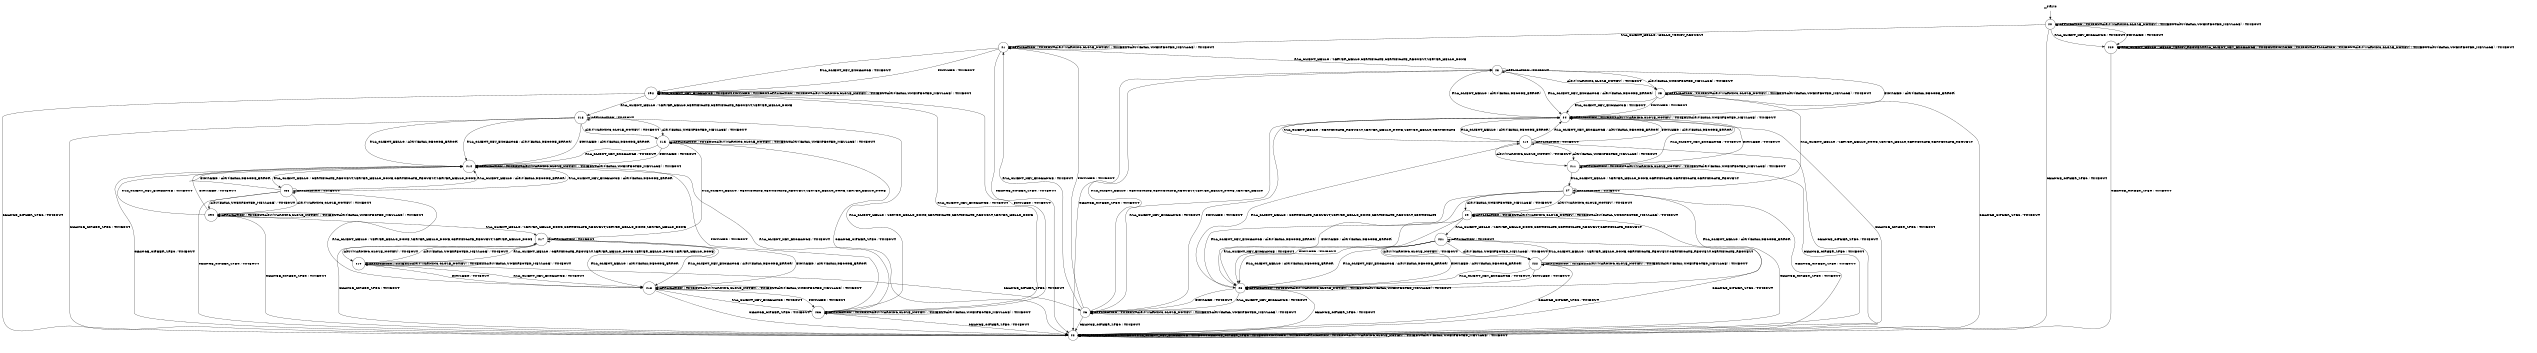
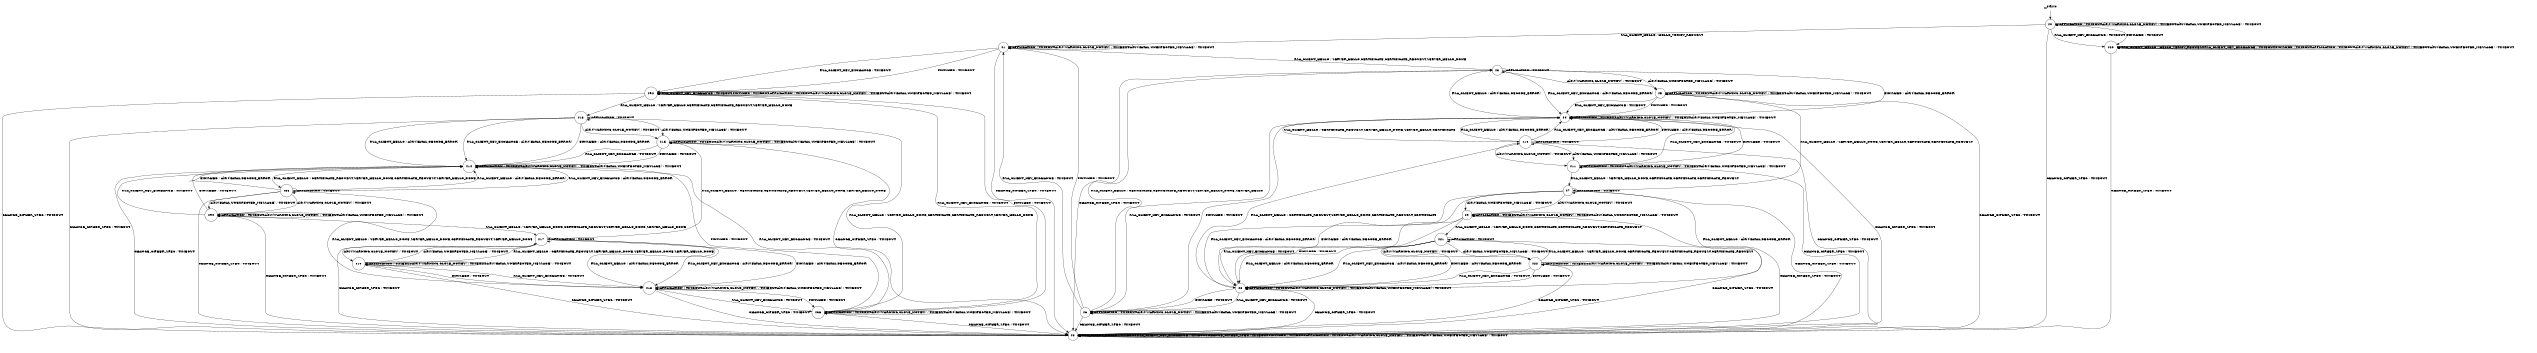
  digraph {
    node [shape=circle]
    __start0 [shape=none]
    n2 [label=s0]
    n3 [label=s1]
    n4 [label=s2]
    n5 [label=s20]
    n6 [label=s3]
    n7 [label=s92]
    n8 [label=s4]
    n9 [label=s5]
    n10 [label=s13]
    n11 [label=s6]
    n12 [label=s10]
    n13 [label=s7]
    n14 [label=s11]
    n15 [label=s8]
    n16 [label=s9]
    n17 [label=s21]
    n18 [label=s22]
    n19 [label=s14]
    n20 [label=s15]
    n21 [label=s36]
    n22 [label=s53]
    n23 [label=s17]
    n24 [label=s94]
    n25 [label=s18]
    n26 [label=s19]
    __start0 -> n2
    n2 -> n2 [label="APPLICATION / TIMEOUT"]
    n2 -> n2 [label="Alert(WARNING,CLOSE_NOTIFY) / TIMEOUT"]
    n2 -> n2 [label="Alert(FATAL,UNEXPECTED_MESSAGE) / TIMEOUT"]
    n2 -> n3 [label="RSA_CLIENT_HELLO / HELLO_VERIFY_REQUEST"]
    n2 -> n4 [label="CHANGE_CIPHER_SPEC / TIMEOUT"]
    n2 -> n5 [label="RSA_CLIENT_KEY_EXCHANGE / TIMEOUT"]
    n2 -> n5 [label="FINISHED / TIMEOUT"]
    n3 -> n3 [label="APPLICATION / TIMEOUT"]
    n3 -> n3 [label="Alert(WARNING,CLOSE_NOTIFY) / TIMEOUT"]
    n3 -> n3 [label="Alert(FATAL,UNEXPECTED_MESSAGE) / TIMEOUT"]
    n3 -> n4 [label="CHANGE_CIPHER_SPEC / TIMEOUT"]
    n3 -> n6 [label="RSA_CLIENT_HELLO / SERVER_HELLO,CERTIFICATE,CERTIFICATE_REQUEST,SERVER_HELLO_DONE"]
    n3 -> n7 [label="RSA_CLIENT_KEY_EXCHANGE / TIMEOUT"]
    n3 -> n7 [label="FINISHED / TIMEOUT"]
    n4 -> n4 [label="RSA_CLIENT_HELLO / TIMEOUT"]
    n4 -> n4 [label="RSA_CLIENT_KEY_EXCHANGE / TIMEOUT"]
    n4 -> n4 [label="CHANGE_CIPHER_SPEC / TIMEOUT"]
    n4 -> n4 [label="FINISHED / TIMEOUT"]
    n4 -> n4 [label="APPLICATION / TIMEOUT"]
    n4 -> n4 [label="Alert(WARNING,CLOSE_NOTIFY) / TIMEOUT"]
    n4 -> n4 [label="Alert(FATAL,UNEXPECTED_MESSAGE) / TIMEOUT"]
    n5 -> n4 [label="CHANGE_CIPHER_SPEC / TIMEOUT"]
    n5 -> n5 [label="RSA_CLIENT_HELLO / HELLO_VERIFY_REQUEST"]
    n5 -> n5 [label="RSA_CLIENT_KEY_EXCHANGE / TIMEOUT"]
    n5 -> n5 [label="FINISHED / TIMEOUT"]
    n5 -> n5 [label="APPLICATION / TIMEOUT"]
    n5 -> n5 [label="Alert(WARNING,CLOSE_NOTIFY) / TIMEOUT"]
    n5 -> n5 [label="Alert(FATAL,UNEXPECTED_MESSAGE) / TIMEOUT"]
    n6 -> n4 [label="CHANGE_CIPHER_SPEC / TIMEOUT"]
    n6 -> n6 [label="APPLICATION / TIMEOUT"]
    n6 -> n8 [label="RSA_CLIENT_HELLO / Alert(FATAL,DECODE_ERROR)"]
    n6 -> n8 [label="RSA_CLIENT_KEY_EXCHANGE / Alert(FATAL,DECODE_ERROR)"]
    n6 -> n8 [label="FINISHED / Alert(FATAL,DECODE_ERROR)"]
    n6 -> n9 [label="Alert(WARNING,CLOSE_NOTIFY) / TIMEOUT"]
    n6 -> n9 [label="Alert(FATAL,UNEXPECTED_MESSAGE) / TIMEOUT"]
    n7 -> n4 [label="CHANGE_CIPHER_SPEC / TIMEOUT"]
    n7 -> n7 [label="RSA_CLIENT_KEY_EXCHANGE / TIMEOUT"]
    n7 -> n7 [label="FINISHED / TIMEOUT"]
    n7 -> n7 [label="APPLICATION / TIMEOUT"]
    n7 -> n7 [label="Alert(WARNING,CLOSE_NOTIFY) / TIMEOUT"]
    n7 -> n7 [label="Alert(FATAL,UNEXPECTED_MESSAGE) / TIMEOUT"]
    n7 -> n10 [label="RSA_CLIENT_HELLO / SERVER_HELLO,CERTIFICATE,CERTIFICATE_REQUEST,SERVER_HELLO_DONE"]
    n8 -> n4 [label="CHANGE_CIPHER_SPEC / TIMEOUT"]
    n8 -> n8 [label="APPLICATION / TIMEOUT"]
    n8 -> n8 [label="Alert(WARNING,CLOSE_NOTIFY) / TIMEOUT"]
    n8 -> n8 [label="Alert(FATAL,UNEXPECTED_MESSAGE) / TIMEOUT"]
    n8 -> n11 [label="RSA_CLIENT_KEY_EXCHANGE / TIMEOUT"]
    n8 -> n11 [label="FINISHED / TIMEOUT"]
    n8 -> n12 [label="RSA_CLIENT_HELLO / CERTIFICATE_REQUEST,SERVER_HELLO_DONE,SERVER_HELLO,CERTIFICATE"]
    n9 -> n4 [label="CHANGE_CIPHER_SPEC / TIMEOUT"]
    n9 -> n8 [label="RSA_CLIENT_KEY_EXCHANGE / TIMEOUT"]
    n9 -> n8 [label="FINISHED / TIMEOUT"]
    n9 -> n9 [label="APPLICATION / TIMEOUT"]
    n9 -> n9 [label="Alert(WARNING,CLOSE_NOTIFY) / TIMEOUT"]
    n9 -> n9 [label="Alert(FATAL,UNEXPECTED_MESSAGE) / TIMEOUT"]
    n9 -> n13 [label="RSA_CLIENT_HELLO / SERVER_HELLO_DONE,SERVER_HELLO,CERTIFICATE,CERTIFICATE_REQUEST"]
    n10 -> n4 [label="CHANGE_CIPHER_SPEC / TIMEOUT"]
    n10 -> n10 [label="APPLICATION / TIMEOUT"]
    n10 -> n19 [label="RSA_CLIENT_HELLO / Alert(FATAL,DECODE_ERROR)"]
    n10 -> n19 [label="RSA_CLIENT_KEY_EXCHANGE / Alert(FATAL,DECODE_ERROR)"]
    n10 -> n19 [label="FINISHED / Alert(FATAL,DECODE_ERROR)"]
    n10 -> n20 [label="Alert(WARNING,CLOSE_NOTIFY) / TIMEOUT"]
    n10 -> n20 [label="Alert(FATAL,UNEXPECTED_MESSAGE) / TIMEOUT"]
    n11 -> n3 [label="RSA_CLIENT_KEY_EXCHANGE / TIMEOUT"]
    n11 -> n3 [label="FINISHED / TIMEOUT"]
    n11 -> n4 [label="CHANGE_CIPHER_SPEC / TIMEOUT"]
    n11 -> n6 [label="RSA_CLIENT_HELLO / CERTIFICATE,CERTIFICATE_REQUEST,SERVER_HELLO_DONE,SERVER_HELLO"]
    n11 -> n11 [label="APPLICATION / TIMEOUT"]
    n11 -> n11 [label="Alert(WARNING,CLOSE_NOTIFY) / TIMEOUT"]
    n11 -> n11 [label="Alert(FATAL,UNEXPECTED_MESSAGE) / TIMEOUT"]
    n12 -> n4 [label="CHANGE_CIPHER_SPEC / TIMEOUT"]
    n12 -> n8 [label="RSA_CLIENT_HELLO / Alert(FATAL,DECODE_ERROR)"]
    n12 -> n8 [label="RSA_CLIENT_KEY_EXCHANGE / Alert(FATAL,DECODE_ERROR)"]
    n12 -> n8 [label="FINISHED / Alert(FATAL,DECODE_ERROR)"]
    n12 -> n12 [label="APPLICATION / TIMEOUT"]
    n12 -> n14 [label="Alert(WARNING,CLOSE_NOTIFY) / TIMEOUT"]
    n12 -> n14 [label="Alert(FATAL,UNEXPECTED_MESSAGE) / TIMEOUT"]
    n13 -> n4 [label="CHANGE_CIPHER_SPEC / TIMEOUT"]
    n13 -> n13 [label="APPLICATION / TIMEOUT"]
    n13 -> n15 [label="RSA_CLIENT_HELLO / Alert(FATAL,DECODE_ERROR)"]
    n13 -> n15 [label="RSA_CLIENT_KEY_EXCHANGE / Alert(FATAL,DECODE_ERROR)"]
    n13 -> n15 [label="FINISHED / Alert(FATAL,DECODE_ERROR)"]
    n13 -> n16 [label="Alert(WARNING,CLOSE_NOTIFY) / TIMEOUT"]
    n13 -> n16 [label="Alert(FATAL,UNEXPECTED_MESSAGE) / TIMEOUT"]
    n14 -> n4 [label="CHANGE_CIPHER_SPEC / TIMEOUT"]
    n14 -> n8 [label="RSA_CLIENT_KEY_EXCHANGE / TIMEOUT"]
    n14 -> n8 [label="FINISHED / TIMEOUT"]
    n14 -> n13 [label="RSA_CLIENT_HELLO / SERVER_HELLO_DONE,CERTIFICATE,CERTIFICATE,CERTIFICATE_REQUEST"]
    n14 -> n14 [label="APPLICATION / TIMEOUT"]
    n14 -> n14 [label="Alert(WARNING,CLOSE_NOTIFY) / TIMEOUT"]
    n14 -> n14 [label="Alert(FATAL,UNEXPECTED_MESSAGE) / TIMEOUT"]
    n15 -> n4 [label="CHANGE_CIPHER_SPEC / TIMEOUT"]
    n15 -> n11 [label="RSA_CLIENT_KEY_EXCHANGE / TIMEOUT"]
    n15 -> n11 [label="FINISHED / TIMEOUT"]
    n15 -> n12 [label="RSA_CLIENT_HELLO / CERTIFICATE_REQUEST,SERVER_HELLO_DONE,CERTIFICATE_REQUEST,CERTIFICATE"]
    n15 -> n15 [label="APPLICATION / TIMEOUT"]
    n15 -> n15 [label="Alert(WARNING,CLOSE_NOTIFY) / TIMEOUT"]
    n15 -> n15 [label="Alert(FATAL,UNEXPECTED_MESSAGE) / TIMEOUT"]
    n16 -> n4 [label="CHANGE_CIPHER_SPEC / TIMEOUT"]
    n16 -> n15 [label="RSA_CLIENT_KEY_EXCHANGE / TIMEOUT"]
    n16 -> n15 [label="FINISHED / TIMEOUT"]
    n16 -> n16 [label="APPLICATION / TIMEOUT"]
    n16 -> n16 [label="Alert(WARNING,CLOSE_NOTIFY) / TIMEOUT"]
    n16 -> n16 [label="Alert(FATAL,UNEXPECTED_MESSAGE) / TIMEOUT"]
    n16 -> n17 [label="RSA_CLIENT_HELLO / SERVER_HELLO_DONE,CERTIFICATE,CERTIFICATE_REQUEST,CERTIFICATE_REQUEST"]
    n17 -> n4 [label="CHANGE_CIPHER_SPEC / TIMEOUT"]
    n17 -> n15 [label="RSA_CLIENT_HELLO / Alert(FATAL,DECODE_ERROR)"]
    n17 -> n15 [label="RSA_CLIENT_KEY_EXCHANGE / Alert(FATAL,DECODE_ERROR)"]
    n17 -> n15 [label="FINISHED / Alert(FATAL,DECODE_ERROR)"]
    n17 -> n17 [label="APPLICATION / TIMEOUT"]
    n17 -> n18 [label="Alert(WARNING,CLOSE_NOTIFY) / TIMEOUT"]
    n17 -> n18 [label="Alert(FATAL,UNEXPECTED_MESSAGE) / TIMEOUT"]
    n18 -> n4 [label="CHANGE_CIPHER_SPEC / TIMEOUT"]
    n18 -> n15 [label="RSA_CLIENT_KEY_EXCHANGE / TIMEOUT"]
    n18 -> n15 [label="FINISHED / TIMEOUT"]
    n18 -> n17 [label="RSA_CLIENT_HELLO / SERVER_HELLO_DONE,CERTIFICATE_REQUEST,CERTIFICATE_REQUEST,CERTIFICATE_REQUEST"]
    n18 -> n18 [label="APPLICATION / TIMEOUT"]
    n18 -> n18 [label="Alert(WARNING,CLOSE_NOTIFY) / TIMEOUT"]
    n18 -> n18 [label="Alert(FATAL,UNEXPECTED_MESSAGE) / TIMEOUT"]
    n19 -> n4 [label="CHANGE_CIPHER_SPEC / TIMEOUT"]
    n19 -> n19 [label="APPLICATION / TIMEOUT"]
    n19 -> n19 [label="Alert(WARNING,CLOSE_NOTIFY) / TIMEOUT"]
    n19 -> n19 [label="Alert(FATAL,UNEXPECTED_MESSAGE) / TIMEOUT"]
    n19 -> n21 [label="RSA_CLIENT_KEY_EXCHANGE / TIMEOUT"]
    n19 -> n21 [label="FINISHED / TIMEOUT"]
    n19 -> n22 [label="RSA_CLIENT_HELLO / CERTIFICATE_REQUEST,SERVER_HELLO_DONE,CERTIFICATE_REQUEST,SERVER_HELLO_DONE"]
    n20 -> n4 [label="CHANGE_CIPHER_SPEC / TIMEOUT"]
    n20 -> n19 [label="RSA_CLIENT_KEY_EXCHANGE / TIMEOUT"]
    n20 -> n19 [label="FINISHED / TIMEOUT"]
    n20 -> n20 [label="APPLICATION / TIMEOUT"]
    n20 -> n20 [label="Alert(WARNING,CLOSE_NOTIFY) / TIMEOUT"]
    n20 -> n20 [label="Alert(FATAL,UNEXPECTED_MESSAGE) / TIMEOUT"]
    n20 -> n23 [label="RSA_CLIENT_HELLO / CERTIFICATE,CERTIFICATE_REQUEST,SERVER_HELLO_DONE,SERVER_HELLO_DONE"]
    n21 -> n4 [label="CHANGE_CIPHER_SPEC / TIMEOUT"]
    n21 -> n7 [label="RSA_CLIENT_KEY_EXCHANGE / TIMEOUT"]
    n21 -> n7 [label="FINISHED / TIMEOUT"]
    n21 -> n10 [label="RSA_CLIENT_HELLO / SERVER_HELLO_DONE,CERTIFICATE,CERTIFICATE_REQUEST,SERVER_HELLO_DONE"]
    n21 -> n21 [label="APPLICATION / TIMEOUT"]
    n21 -> n21 [label="Alert(WARNING,CLOSE_NOTIFY) / TIMEOUT"]
    n21 -> n21 [label="Alert(FATAL,UNEXPECTED_MESSAGE) / TIMEOUT"]
    n22 -> n4 [label="CHANGE_CIPHER_SPEC / TIMEOUT"]
    n22 -> n19 [label="RSA_CLIENT_HELLO / Alert(FATAL,DECODE_ERROR)"]
    n22 -> n19 [label="RSA_CLIENT_KEY_EXCHANGE / Alert(FATAL,DECODE_ERROR)"]
    n22 -> n19 [label="FINISHED / Alert(FATAL,DECODE_ERROR)"]
    n22 -> n22 [label="APPLICATION / TIMEOUT"]
    n22 -> n24 [label="Alert(WARNING,CLOSE_NOTIFY) / TIMEOUT"]
    n22 -> n24 [label="Alert(FATAL,UNEXPECTED_MESSAGE) / TIMEOUT"]
    n23 -> n4 [label="CHANGE_CIPHER_SPEC / TIMEOUT"]
    n23 -> n23 [label="APPLICATION / TIMEOUT"]
    n23 -> n25 [label="RSA_CLIENT_HELLO / Alert(FATAL,DECODE_ERROR)"]
    n23 -> n25 [label="RSA_CLIENT_KEY_EXCHANGE / Alert(FATAL,DECODE_ERROR)"]
    n23 -> n25 [label="FINISHED / Alert(FATAL,DECODE_ERROR)"]
    n23 -> n26 [label="Alert(WARNING,CLOSE_NOTIFY) / TIMEOUT"]
    n23 -> n26 [label="Alert(FATAL,UNEXPECTED_MESSAGE) / TIMEOUT"]
    n24 -> n4 [label="CHANGE_CIPHER_SPEC / TIMEOUT"]
    n24 -> n19 [label="RSA_CLIENT_KEY_EXCHANGE / TIMEOUT"]
    n24 -> n19 [label="FINISHED / TIMEOUT"]
    n24 -> n23 [label="RSA_CLIENT_HELLO / SERVER_HELLO_DONE,CERTIFICATE_REQUEST,SERVER_HELLO_DONE,SERVER_HELLO_DONE"]
    n24 -> n24 [label="APPLICATION / TIMEOUT"]
    n24 -> n24 [label="Alert(WARNING,CLOSE_NOTIFY) / TIMEOUT"]
    n24 -> n24 [label="Alert(FATAL,UNEXPECTED_MESSAGE) / TIMEOUT"]
    n25 -> n4 [label="CHANGE_CIPHER_SPEC / TIMEOUT"]
    n25 -> n21 [label="RSA_CLIENT_KEY_EXCHANGE / TIMEOUT"]
    n25 -> n21 [label="FINISHED / TIMEOUT"]
    n25 -> n22 [label="RSA_CLIENT_HELLO / SERVER_HELLO_DONE,SERVER_HELLO_DONE,CERTIFICATE_REQUEST,SERVER_HELLO_DONE"]
    n25 -> n25 [label="APPLICATION / TIMEOUT"]
    n25 -> n25 [label="Alert(WARNING,CLOSE_NOTIFY) / TIMEOUT"]
    n25 -> n25 [label="Alert(FATAL,UNEXPECTED_MESSAGE) / TIMEOUT"]
-   n26 -> n11 [label="CHANGE_CIPHER_SPEC / TIMEOUT"]
+   n26 -> n4 [label="CHANGE_CIPHER_SPEC / TIMEOUT"]
    n26 -> n23 [label="RSA_CLIENT_HELLO / CERTIFICATE_REQUEST,SERVER_HELLO_DONE,SERVER_HELLO_DONE,SERVER_HELLO_DONE"]
    n26 -> n25 [label="RSA_CLIENT_KEY_EXCHANGE / TIMEOUT"]
    n26 -> n25 [label="FINISHED / TIMEOUT"]
    n26 -> n26 [label="APPLICATION / TIMEOUT"]
    n26 -> n26 [label="Alert(WARNING,CLOSE_NOTIFY) / TIMEOUT"]
    n26 -> n26 [label="Alert(FATAL,UNEXPECTED_MESSAGE) / TIMEOUT"]
  }
